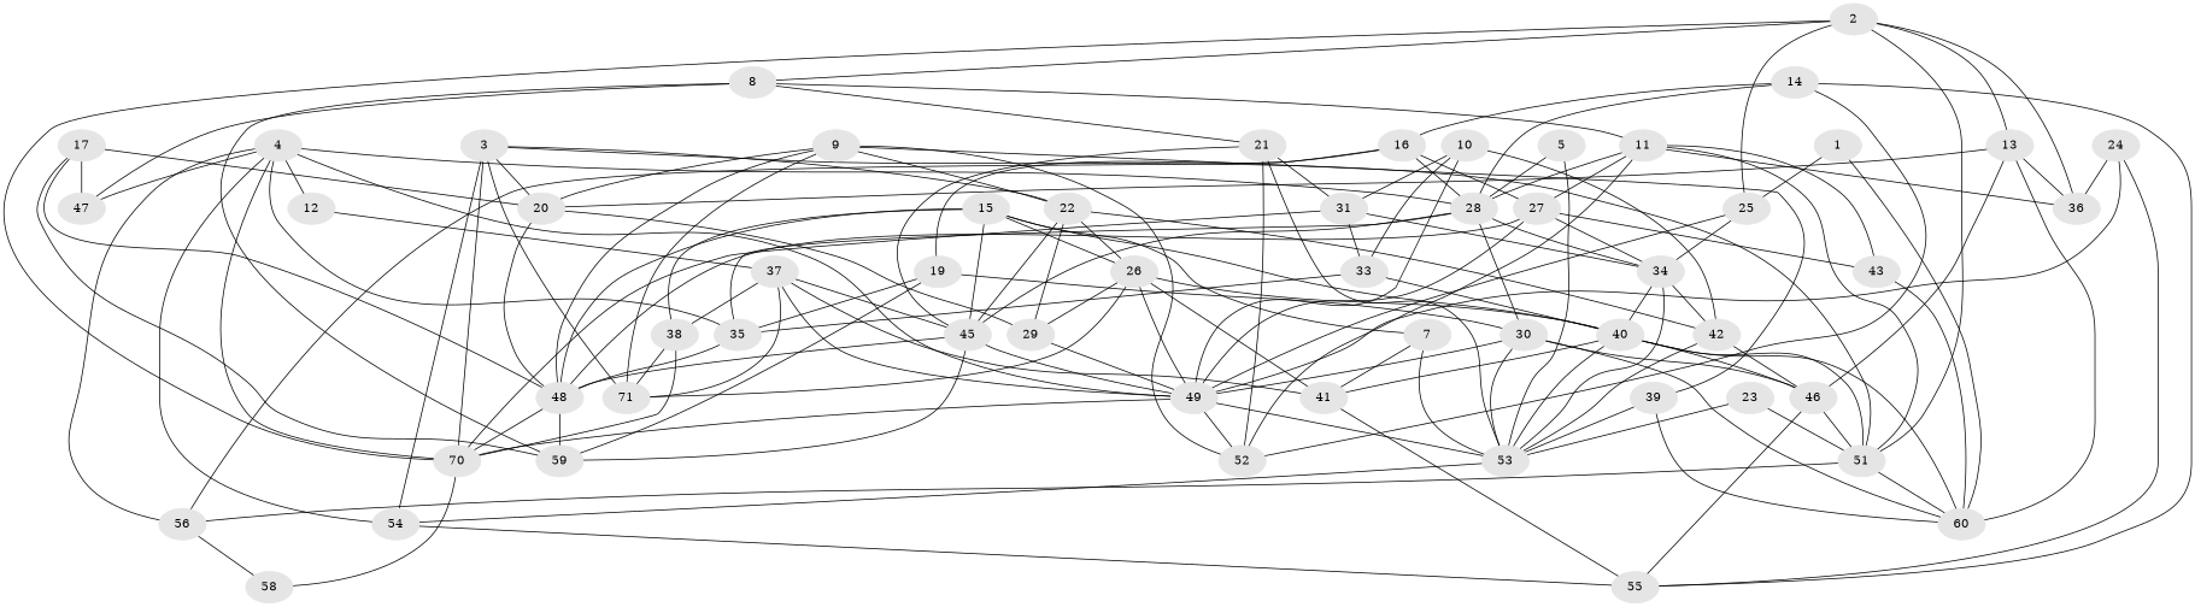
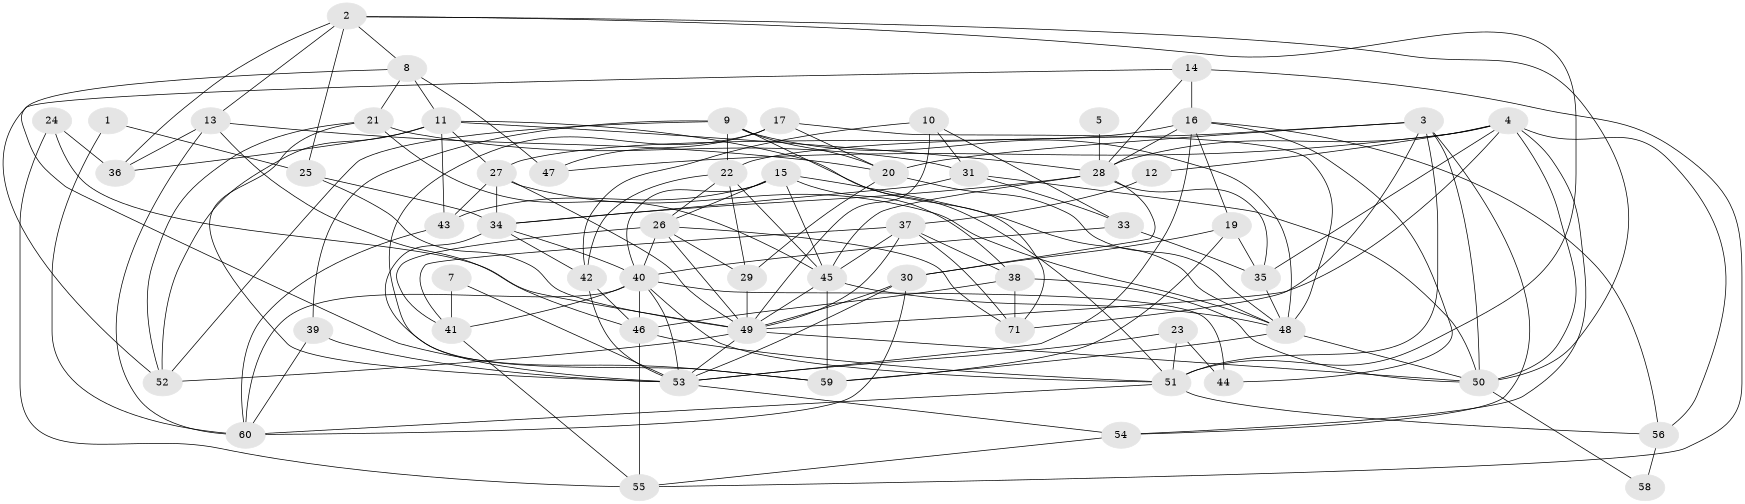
  graph {
    node [color=gray90 style=filled]
    edge [weight=1.0]
    1
    25
    60
    49
    34
    2
    8
    13
    36
-   50 [label=70]
+   50
    51
    47
    11
    21
    59
    20
    46
    58
    56
    3
    22
    54
    n23 [label=71]
    48
    29
    42
    26
    45
    55
    4
    12
    28
    35
    37
    30
    52
    53
    5
    7
    41
    43
    27
    31
    9
    39
    10
    33
    40
    16
+   44
    19
    38
    14
    15
    17
    23
    24
    1 -- 25
    1 -- 60
    25 -- 49
    25 -- 34 [weight=2.0]
    49 -- 50
    49 -- 52
    49 -- 53
    34 -- 42
    34 -- 53
    34 -- 40
    2 -- 25
    2 -- 8
    2 -- 13
    2 -- 36
    2 -- 50
    2 -- 51
    8 -- 47 [weight=2.0]
    8 -- 11
    8 -- 21
    8 -- 59
    13 -- 60
    13 -- 36
    13 -- 20
    13 -- 46
    50 -- 58
    51 -- 60
    51 -- 56
    11 -- 36 [weight=2.0]
    11 -- 51
    11 -- 28
    11 -- 52
    11 -- 43
    11 -- 27
    21 -- 45
    21 -- 52
    21 -- 53
    21 -- 31
    20 -- 48
    20 -- 29
    46 -- 51
    46 -- 55
    56 -- 58
    3 -- 50
    3 -- 51
    3 -- 20
    3 -- 22
    3 -- 54
    3 -- n23
    22 -- 29
    22 -- 42
    22 -- 26
    22 -- 45
    54 -- 55
    48 -- 50
    48 -- 59
    29 -- 49
    42 -- 46
    42 -- 53
    26 -- 49
    26 -- n23
    26 -- 29
    26 -- 41
    26 -- 40
    45 -- 49
    45 -- 59
    45 -- 48
    4 -- 49
    4 -- 50 [weight=2.0]
    4 -- 47
    4 -- 56
    4 -- 54
    4 -- 12
    4 -- 28
    4 -- 35
    12 -- 37
    28 -- 34
    28 -- 45
    28 -- 35
    28 -- 30
    35 -- 48
    37 -- 49
    37 -- n23
    37 -- 45
    37 -- 41
    37 -- 38
    30 -- 60
    30 -- 49
    30 -- 53
    53 -- 54
    5 -- 28 [weight=2.0]
    7 -- 53
    7 -- 41
    41 -- 55
    43 -- 60
    27 -- 49
    27 -- 34
    27 -- 48
    27 -- 43
    31 -- 34
    31 -- 50
    31 -- 33
    9 -- 20
    9 -- 22
    9 -- n23
    9 -- 48
    9 -- 52
    9 -- 39
    39 -- 60
    39 -- 53
    10 -- 49
    10 -- 42 [weight=2.0]
    10 -- 31
    10 -- 33
    33 -- 35
    33 -- 40
    40 -- 60
    40 -- 51
    40 -- 46 [weight=2.0]
    40 -- 53
    40 -- 41
+   40 -- 44
    16 -- 56
    16 -- 28
-   5 -- 53
+   16 -- 53
    16 -- 27
+   16 -- 44
    16 -- 19
    19 -- 59
    19 -- 35
    19 -- 30
    38 -- 50 [weight=2.0]
-   30 -- 46
+   38 -- 46
    38 -- n23
    14 -- 55
    14 -- 28
    14 -- 52
    14 -- 16 [weight=2.0]
    15 -- 48 [weight=2.0]
    15 -- 26
    15 -- 45
-   15 -- 7
+   15 -- 43
    15 -- 40
    15 -- 38
    17 -- 47 [weight=2.0]
    17 -- 59
    17 -- 20
    17 -- 48
    23 -- 51 [weight=2.0]
    23 -- 53
+   23 -- 44
    24 -- 49
    24 -- 36 [weight=2.0]
    24 -- 55
  }
